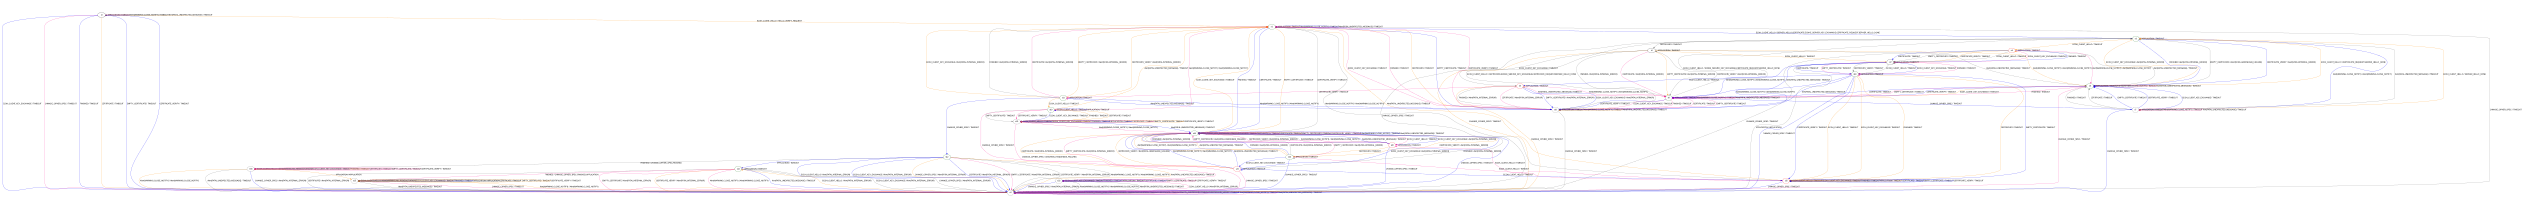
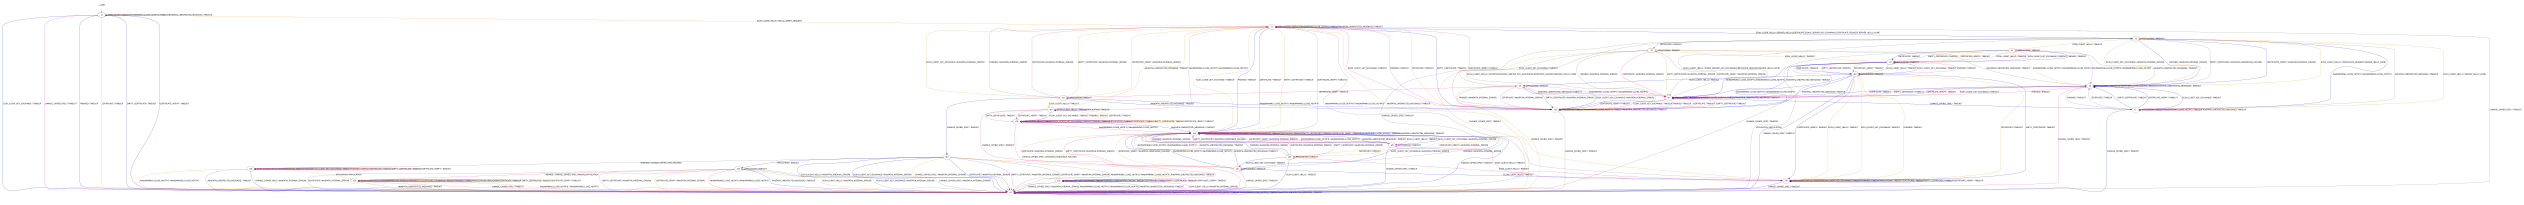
  digraph {
    fontname="Liberation Sans"
    node [color=darkgreen fontname="Liberation Sans" shape=hexagon]
    edge [color=blue fontname="Liberation Sans"]
    n1 [color=black label=s0 shape=octagon]
    n2 [label=s1 shape=octagon]
    n3 [color=gray40 label=s2]
    n4 [label=s3]
    n5 [label=s16 shape=octagon]
    n6 [color=red label=s4]
    n7 [label=s5 shape=octagon]
    n8 [color=black label=s6 shape=octagon]
    n9 [color=gray40 label=s7]
    n10 [color=red label=s20]
    n11 [color=black label=s17]
    n12 [label=s8]
    n13 [color=red label=s9]
    n14 [label=s23 shape=octagon]
    n15 [color=red label=s25]
    n16 [label=s18]
    n17 [color=gray40 label=s10]
    n18 [label=s11]
    n19 [color=red label=s24 shape=octagon]
    n20 [label=s12 shape=octagon]
    n21 [label=s19]
    n22 [color=gray40 label=s93 shape=octagon]
    n23 [label=s14]
    n24 [color=gray40 label=s21 shape=octagon]
    n25 [color=gray40 label=s22]
    n26 [color=gray40 label=s15]
+   __start0 [color=red shape=none]
    n1 -> n1 [color=gray40 label="APPLICATION / TIMEOUT"]
    n1 -> n1 [color=deeppink label="Alert(WARNING,CLOSE_NOTIFY) / TIMEOUT"]
    n1 -> n1 [color=gray40 label="Alert(FATAL,UNEXPECTED_MESSAGE) / TIMEOUT"]
    n1 -> n2 [color=darkorange label="ECDH_CLIENT_HELLO / HELLO_VERIFY_REQUEST"]
    n1 -> n3 [label="ECDH_CLIENT_KEY_EXCHANGE / TIMEOUT"]
    n1 -> n3 [color=deeppink label="CHANGE_CIPHER_SPEC / TIMEOUT"]
    n1 -> n3 [label="FINISHED / TIMEOUT"]
    n1 -> n3 [color=darkorange label="CERTIFICATE / TIMEOUT"]
    n1 -> n3 [label="EMPTY_CERTIFICATE / TIMEOUT"]
    n1 -> n3 [label="CERTIFICATE_VERIFY / TIMEOUT"]
    n2 -> n2 [label="APPLICATION / TIMEOUT"]
    n2 -> n2 [color=darkorange label="Alert(WARNING,CLOSE_NOTIFY) / TIMEOUT"]
    n2 -> n2 [label="Alert(FATAL,UNEXPECTED_MESSAGE) / TIMEOUT"]
    n2 -> n3 [color=gray40 label="CHANGE_CIPHER_SPEC / TIMEOUT"]
    n2 -> n4 [label="ECDH_CLIENT_HELLO / SERVER_HELLO,CERTIFICATE,ECDHE_SERVER_KEY_EXCHANGE,CERTIFICATE_REQUEST,SERVER_HELLO_DONE"]
    n2 -> n5 [color=darkorange label="ECDH_CLIENT_KEY_EXCHANGE / TIMEOUT"]
    n2 -> n5 [label="FINISHED / TIMEOUT"]
    n2 -> n5 [label="CERTIFICATE / TIMEOUT"]
    n2 -> n5 [color=darkorange label="EMPTY_CERTIFICATE / TIMEOUT"]
    n2 -> n5 [color=gray40 label="CERTIFICATE_VERIFY / TIMEOUT"]
    n3 -> n3 [label="ECDH_CLIENT_HELLO / TIMEOUT"]
    n3 -> n3 [color=gray40 label="ECDH_CLIENT_KEY_EXCHANGE / TIMEOUT"]
    n3 -> n3 [color=deeppink label="CHANGE_CIPHER_SPEC / TIMEOUT"]
    n3 -> n3 [label="FINISHED / TIMEOUT"]
    n3 -> n3 [color=gray40 label="APPLICATION / TIMEOUT"]
    n3 -> n3 [color=gray40 label="CERTIFICATE / TIMEOUT"]
    n3 -> n3 [color=deeppink label="EMPTY_CERTIFICATE / TIMEOUT"]
    n3 -> n3 [color=deeppink label="CERTIFICATE_VERIFY / TIMEOUT"]
    n3 -> n3 [label="Alert(WARNING,CLOSE_NOTIFY) / TIMEOUT"]
    n3 -> n3 [color=deeppink label="Alert(FATAL,UNEXPECTED_MESSAGE) / TIMEOUT"]
    n4 -> n3 [color=gray40 label="CHANGE_CIPHER_SPEC / TIMEOUT"]
    n4 -> n4 [color=gray40 label="APPLICATION / TIMEOUT"]
    n4 -> n6 [color=darkorange label="ECDH_CLIENT_HELLO / TIMEOUT"]
    n4 -> n7 [color=darkorange label="ECDH_CLIENT_KEY_EXCHANGE / Alert(FATAL,INTERNAL_ERROR)"]
    n4 -> n7 [label="FINISHED / Alert(FATAL,INTERNAL_ERROR)"]
    n4 -> n7 [color=gray40 label="EMPTY_CERTIFICATE / Alert(FATAL,HANDSHAKE_FAILURE)"]
    n4 -> n7 [label="CERTIFICATE_VERIFY / Alert(FATAL,INTERNAL_ERROR)"]
    n4 -> n8 [color=gray40 label="CERTIFICATE / TIMEOUT"]
    n4 -> n9 [label="Alert(WARNING,CLOSE_NOTIFY) / Alert(WARNING,CLOSE_NOTIFY)"]
    n4 -> n9 [color=gray40 label="Alert(FATAL,UNEXPECTED_MESSAGE) / TIMEOUT"]
    n5 -> n3 [label="CHANGE_CIPHER_SPEC / TIMEOUT"]
    n5 -> n5 [color=darkorange label="ECDH_CLIENT_KEY_EXCHANGE / TIMEOUT"]
    n5 -> n5 [color=darkorange label="FINISHED / TIMEOUT"]
    n5 -> n5 [color=deeppink label="APPLICATION / TIMEOUT"]
    n5 -> n5 [color=deeppink label="CERTIFICATE / TIMEOUT"]
    n5 -> n5 [color=darkorange label="EMPTY_CERTIFICATE / TIMEOUT"]
    n5 -> n5 [color=gray40 label="CERTIFICATE_VERIFY / TIMEOUT"]
    n5 -> n5 [color=deeppink label="Alert(WARNING,CLOSE_NOTIFY) / TIMEOUT"]
    n5 -> n5 [label="Alert(FATAL,UNEXPECTED_MESSAGE) / TIMEOUT"]
    n5 -> n10 [color=deeppink label="ECDH_CLIENT_HELLO / TIMEOUT"]
    n6 -> n3 [color=gray40 label="CHANGE_CIPHER_SPEC / TIMEOUT"]
    n6 -> n6 [color=darkorange label="APPLICATION / TIMEOUT"]
    n6 -> n7 [color=deeppink label="Alert(WARNING,CLOSE_NOTIFY) / Alert(WARNING,CLOSE_NOTIFY)"]
    n6 -> n7 [color=gray40 label="Alert(FATAL,UNEXPECTED_MESSAGE) / TIMEOUT"]
    n6 -> n11 [color=gray40 label="ECDH_CLIENT_HELLO / TIMEOUT"]
    n6 -> n11 [color=deeppink label="ECDH_CLIENT_KEY_EXCHANGE / TIMEOUT"]
    n6 -> n11 [label="FINISHED / TIMEOUT"]
    n6 -> n11 [label="CERTIFICATE / TIMEOUT"]
    n6 -> n11 [color=gray40 label="EMPTY_CERTIFICATE / TIMEOUT"]
    n6 -> n11 [color=darkorange label="CERTIFICATE_VERIFY / TIMEOUT"]
    n7 -> n3 [color=deeppink label="CHANGE_CIPHER_SPEC / TIMEOUT"]
    n7 -> n4 [color=darkorange label="ECDH_CLIENT_HELLO / CERTIFICATE_REQUEST,SERVER_HELLO_DONE"]
    n7 -> n7 [label="APPLICATION / TIMEOUT"]
    n7 -> n7 [color=gray40 label="Alert(WARNING,CLOSE_NOTIFY) / TIMEOUT"]
    n7 -> n7 [color=deeppink label="Alert(FATAL,UNEXPECTED_MESSAGE) / TIMEOUT"]
    n7 -> n12 [color=darkorange label="ECDH_CLIENT_KEY_EXCHANGE / TIMEOUT"]
    n7 -> n12 [color=deeppink label="FINISHED / TIMEOUT"]
    n7 -> n12 [label="CERTIFICATE / TIMEOUT"]
    n7 -> n12 [color=deeppink label="EMPTY_CERTIFICATE / TIMEOUT"]
    n7 -> n12 [label="CERTIFICATE_VERIFY / TIMEOUT"]
    n8 -> n3 [color=darkorange label="CHANGE_CIPHER_SPEC / TIMEOUT"]
    n8 -> n7 [color=darkorange label="Alert(WARNING,CLOSE_NOTIFY) / Alert(WARNING,CLOSE_NOTIFY)"]
    n8 -> n7 [color=gray40 label="Alert(FATAL,UNEXPECTED_MESSAGE) / TIMEOUT"]
    n8 -> n8 [color=gray40 label="APPLICATION / TIMEOUT"]
    n8 -> n11 [color=darkorange label="ECDH_CLIENT_HELLO / TIMEOUT"]
    n8 -> n12 [color=gray40 label="FINISHED / Alert(FATAL,INTERNAL_ERROR)"]
    n8 -> n12 [color=deeppink label="CERTIFICATE / Alert(FATAL,INTERNAL_ERROR)"]
    n8 -> n12 [color=darkorange label="EMPTY_CERTIFICATE / Alert(FATAL,INTERNAL_ERROR)"]
    n8 -> n12 [color=gray40 label="CERTIFICATE_VERIFY / Alert(FATAL,INTERNAL_ERROR)"]
    n8 -> n13 [color=gray40 label="ECDH_CLIENT_KEY_EXCHANGE / TIMEOUT"]
    n9 -> n3 [label="CHANGE_CIPHER_SPEC / TIMEOUT"]
    n9 -> n4 [color=darkorange label="ECDH_CLIENT_HELLO / SERVER_HELLO_DONE"]
    n9 -> n7 [label="ECDH_CLIENT_KEY_EXCHANGE / TIMEOUT"]
    n9 -> n7 [color=gray40 label="FINISHED / TIMEOUT"]
    n9 -> n7 [color=gray40 label="CERTIFICATE / TIMEOUT"]
    n9 -> n7 [label="EMPTY_CERTIFICATE / TIMEOUT"]
    n9 -> n7 [label="CERTIFICATE_VERIFY / TIMEOUT"]
    n9 -> n9 [color=darkorange label="APPLICATION / TIMEOUT"]
    n9 -> n9 [color=gray40 label="Alert(WARNING,CLOSE_NOTIFY) / TIMEOUT"]
    n9 -> n9 [color=deeppink label="Alert(FATAL,UNEXPECTED_MESSAGE) / TIMEOUT"]
    n10 -> n3 [label="CHANGE_CIPHER_SPEC / TIMEOUT"]
    n10 -> n5 [label="ECDH_CLIENT_KEY_EXCHANGE / Alert(FATAL,INTERNAL_ERROR)"]
    n10 -> n5 [label="FINISHED / Alert(FATAL,INTERNAL_ERROR)"]
    n10 -> n5 [color=deeppink label="EMPTY_CERTIFICATE / Alert(FATAL,HANDSHAKE_FAILURE)"]
    n10 -> n5 [color=deeppink label="CERTIFICATE_VERIFY / Alert(FATAL,INTERNAL_ERROR)"]
    n10 -> n5 [color=gray40 label="Alert(WARNING,CLOSE_NOTIFY) / Alert(WARNING,CLOSE_NOTIFY)"]
    n10 -> n5 [label="Alert(FATAL,UNEXPECTED_MESSAGE) / TIMEOUT"]
    n10 -> n10 [color=deeppink label="APPLICATION / TIMEOUT"]
    n10 -> n14 [color=darkorange label="CERTIFICATE / TIMEOUT"]
    n10 -> n15 [color=deeppink label="ECDH_CLIENT_HELLO / TIMEOUT"]
    n11 -> n3 [color=gray40 label="APPLICATION / APPLICATION"]
    n11 -> n11 [color=gray40 label="APPLICATION / TIMEOUT"]
    n11 -> n12 [label="Alert(WARNING,CLOSE_NOTIFY) / Alert(WARNING,CLOSE_NOTIFY)"]
    n11 -> n12 [label="Alert(FATAL,UNEXPECTED_MESSAGE) / TIMEOUT"]
    n11 -> n16 [color=gray40 label="ECDH_CLIENT_HELLO / TIMEOUT"]
    n11 -> n16 [label="ECDH_CLIENT_KEY_EXCHANGE / TIMEOUT"]
    n11 -> n16 [color=deeppink label="FINISHED / TIMEOUT"]
    n11 -> n16 [label="CERTIFICATE / TIMEOUT"]
    n11 -> n16 [color=deeppink label="EMPTY_CERTIFICATE / TIMEOUT"]
    n11 -> n16 [color=gray40 label="CERTIFICATE_VERIFY / TIMEOUT"]
    n12 -> n4 [color=gray40 label="ECDH_CLIENT_HELLO / ECDHE_SERVER_KEY_EXCHANGE,CERTIFICATE_REQUEST,SERVER_HELLO_DONE"]
    n12 -> n9 [label="CHANGE_CIPHER_SPEC / TIMEOUT"]
    n12 -> n12 [color=deeppink label="APPLICATION / TIMEOUT"]
    n12 -> n12 [label="Alert(WARNING,CLOSE_NOTIFY) / TIMEOUT"]
    n12 -> n12 [color=deeppink label="Alert(FATAL,UNEXPECTED_MESSAGE) / TIMEOUT"]
    n12 -> n17 [color=deeppink label="ECDH_CLIENT_KEY_EXCHANGE / TIMEOUT"]
    n12 -> n17 [color=deeppink label="FINISHED / TIMEOUT"]
    n12 -> n17 [color=deeppink label="CERTIFICATE / TIMEOUT"]
    n12 -> n17 [color=deeppink label="EMPTY_CERTIFICATE / TIMEOUT"]
    n12 -> n17 [label="CERTIFICATE_VERIFY / TIMEOUT"]
    n13 -> n3 [color=darkorange label="CHANGE_CIPHER_SPEC / TIMEOUT"]
    n13 -> n12 [color=deeppink label="Alert(WARNING,CLOSE_NOTIFY) / Alert(WARNING,CLOSE_NOTIFY)"]
    n13 -> n12 [color=deeppink label="Alert(FATAL,UNEXPECTED_MESSAGE) / TIMEOUT"]
    n13 -> n13 [color=darkorange label="APPLICATION / TIMEOUT"]
    n13 -> n17 [label="ECDH_CLIENT_KEY_EXCHANGE / Alert(FATAL,INTERNAL_ERROR)"]
    n13 -> n17 [color=gray40 label="FINISHED / Alert(FATAL,INTERNAL_ERROR)"]
    n13 -> n17 [color=deeppink label="CERTIFICATE / Alert(FATAL,INTERNAL_ERROR)"]
    n13 -> n17 [label="EMPTY_CERTIFICATE / Alert(FATAL,INTERNAL_ERROR)"]
    n13 -> n18 [color=deeppink label="CERTIFICATE_VERIFY / TIMEOUT"]
-   n14 -> n3 [label="CHANGE_CIPHER_SPEC / TIMEOUT"]
+   n14 -> n3 [label="ECDH_CLIENT_HELLO / TIMEOUT"]
    n14 -> n5 [label="FINISHED / Alert(FATAL,INTERNAL_ERROR)"]
    n14 -> n5 [color=gray40 label="CERTIFICATE / Alert(FATAL,INTERNAL_ERROR)"]
    n14 -> n5 [color=deeppink label="EMPTY_CERTIFICATE / Alert(FATAL,INTERNAL_ERROR)"]
    n14 -> n5 [color=darkorange label="CERTIFICATE_VERIFY / Alert(FATAL,INTERNAL_ERROR)"]
    n14 -> n5 [color=darkorange label="Alert(WARNING,CLOSE_NOTIFY) / Alert(WARNING,CLOSE_NOTIFY)"]
    n14 -> n5 [color=darkorange label="Alert(FATAL,UNEXPECTED_MESSAGE) / TIMEOUT"]
    n14 -> n14 [color=gray40 label="APPLICATION / TIMEOUT"]
    n14 -> n15 [color=deeppink label="ECDH_CLIENT_HELLO / TIMEOUT"]
    n14 -> n19 [label="ECDH_CLIENT_KEY_EXCHANGE / TIMEOUT"]
    n15 -> n2 [color=gray40 label="Alert(WARNING,CLOSE_NOTIFY) / Alert(WARNING,CLOSE_NOTIFY)"]
    n15 -> n2 [color=darkorange label="Alert(FATAL,UNEXPECTED_MESSAGE) / TIMEOUT"]
    n15 -> n3 [label="CHANGE_CIPHER_SPEC / TIMEOUT"]
    n15 -> n15 [color=darkorange label="ECDH_CLIENT_HELLO / TIMEOUT"]
    n15 -> n15 [color=darkorange label="ECDH_CLIENT_KEY_EXCHANGE / TIMEOUT"]
    n15 -> n15 [color=darkorange label="FINISHED / TIMEOUT"]
    n15 -> n15 [color=gray40 label="APPLICATION / TIMEOUT"]
    n15 -> n15 [color=darkorange label="CERTIFICATE / TIMEOUT"]
    n15 -> n15 [label="EMPTY_CERTIFICATE / TIMEOUT"]
    n15 -> n15 [label="CERTIFICATE_VERIFY / TIMEOUT"]
    n16 -> n3 [label="CHANGE_CIPHER_SPEC / TIMEOUT"]
    n16 -> n13 [label="ECDH_CLIENT_HELLO / TIMEOUT"]
    n16 -> n15 [color=darkorange label="ECDH_CLIENT_HELLO / TIMEOUT"]
    n16 -> n15 [color=darkorange label="ECDH_CLIENT_KEY_EXCHANGE / TIMEOUT"]
    n16 -> n15 [color=darkorange label="FINISHED / TIMEOUT"]
    n16 -> n15 [color=darkorange label="CERTIFICATE / TIMEOUT"]
    n16 -> n15 [label="EMPTY_CERTIFICATE / TIMEOUT"]
    n16 -> n15 [label="CERTIFICATE_VERIFY / TIMEOUT"]
    n16 -> n16 [color=deeppink label="APPLICATION / TIMEOUT"]
    n16 -> n17 [label="Alert(WARNING,CLOSE_NOTIFY) / Alert(WARNING,CLOSE_NOTIFY)"]
    n16 -> n17 [label="Alert(FATAL,UNEXPECTED_MESSAGE) / TIMEOUT"]
    n17 -> n2 [color=deeppink label="ECDH_CLIENT_KEY_EXCHANGE / TIMEOUT"]
    n17 -> n2 [color=deeppink label="FINISHED / TIMEOUT"]
    n17 -> n2 [color=darkorange label="CERTIFICATE / TIMEOUT"]
    n17 -> n2 [label="EMPTY_CERTIFICATE / TIMEOUT"]
    n17 -> n2 [color=deeppink label="CERTIFICATE_VERIFY / TIMEOUT"]
    n17 -> n3 [color=gray40 label="CHANGE_CIPHER_SPEC / TIMEOUT"]
    n17 -> n4 [color=gray40 label="ECDH_CLIENT_HELLO / CERTIFICATE,ECDHE_SERVER_KEY_EXCHANGE,CERTIFICATE_REQUEST,SERVER_HELLO_DONE"]
    n17 -> n17 [label="APPLICATION / TIMEOUT"]
    n17 -> n17 [color=gray40 label="Alert(WARNING,CLOSE_NOTIFY) / TIMEOUT"]
    n17 -> n17 [color=darkorange label="Alert(FATAL,UNEXPECTED_MESSAGE) / TIMEOUT"]
    n18 -> n2 [color=darkorange label="ECDH_CLIENT_KEY_EXCHANGE / Alert(FATAL,INTERNAL_ERROR)"]
    n18 -> n2 [color=gray40 label="FINISHED / Alert(FATAL,INTERNAL_ERROR)"]
    n18 -> n2 [color=deeppink label="CERTIFICATE / Alert(FATAL,INTERNAL_ERROR)"]
    n18 -> n2 [color=darkorange label="EMPTY_CERTIFICATE / Alert(FATAL,INTERNAL_ERROR)"]
    n18 -> n2 [color=darkorange label="CERTIFICATE_VERIFY / Alert(FATAL,INTERNAL_ERROR)"]
    n18 -> n17 [label="Alert(WARNING,CLOSE_NOTIFY) / Alert(WARNING,CLOSE_NOTIFY)"]
    n18 -> n17 [label="Alert(FATAL,UNEXPECTED_MESSAGE) / TIMEOUT"]
    n18 -> n18 [color=deeppink label="APPLICATION / TIMEOUT"]
    n18 -> n20 [label="CHANGE_CIPHER_SPEC / TIMEOUT"]
    n18 -> n21 [color=darkorange label="ECDH_CLIENT_HELLO / TIMEOUT"]
    n19 -> n3 [color=deeppink label="CHANGE_CIPHER_SPEC / TIMEOUT"]
    n19 -> n5 [label="ECDH_CLIENT_KEY_EXCHANGE / Alert(FATAL,INTERNAL_ERROR)"]
    n19 -> n5 [color=gray40 label="FINISHED / Alert(FATAL,INTERNAL_ERROR)"]
    n19 -> n5 [color=darkorange label="CERTIFICATE / Alert(FATAL,INTERNAL_ERROR)"]
    n19 -> n5 [color=deeppink label="EMPTY_CERTIFICATE / Alert(FATAL,INTERNAL_ERROR)"]
    n19 -> n5 [color=darkorange label="CERTIFICATE_VERIFY / Alert(FATAL,HANDSHAKE_FAILURE)"]
    n19 -> n5 [label="Alert(WARNING,CLOSE_NOTIFY) / Alert(WARNING,CLOSE_NOTIFY)"]
    n19 -> n5 [label="Alert(FATAL,UNEXPECTED_MESSAGE) / TIMEOUT"]
    n19 -> n15 [label="ECDH_CLIENT_HELLO / TIMEOUT"]
    n19 -> n19 [label="APPLICATION / TIMEOUT"]
    n20 -> n3 [label="ECDH_CLIENT_HELLO / Alert(FATAL,INTERNAL_ERROR)"]
    n20 -> n3 [label="ECDH_CLIENT_KEY_EXCHANGE / Alert(FATAL,INTERNAL_ERROR)"]
    n20 -> n3 [color=darkorange label="CHANGE_CIPHER_SPEC / Alert(FATAL,INTERNAL_ERROR)"]
    n20 -> n3 [label="CERTIFICATE / Alert(FATAL,INTERNAL_ERROR)"]
    n20 -> n3 [color=deeppink label="EMPTY_CERTIFICATE / Alert(FATAL,INTERNAL_ERROR)"]
    n20 -> n3 [color=gray40 label="CERTIFICATE_VERIFY / Alert(FATAL,INTERNAL_ERROR)"]
    n20 -> n3 [color=gray40 label="Alert(WARNING,CLOSE_NOTIFY) / Alert(WARNING,CLOSE_NOTIFY)"]
    n20 -> n3 [color=darkorange label="Alert(FATAL,UNEXPECTED_MESSAGE) / TIMEOUT"]
    n20 -> n22 [color=gray40 label="FINISHED / CHANGE_CIPHER_SPEC,FINISHED"]
    n20 -> n23 [label="APPLICATION / TIMEOUT"]
    n21 -> n2 [color=deeppink label="Alert(WARNING,CLOSE_NOTIFY) / Alert(WARNING,CLOSE_NOTIFY)"]
    n21 -> n2 [color=darkorange label="Alert(FATAL,UNEXPECTED_MESSAGE) / TIMEOUT"]
    n21 -> n21 [color=deeppink label="ECDH_CLIENT_HELLO / TIMEOUT"]
    n21 -> n21 [label="APPLICATION / TIMEOUT"]
    n21 -> n24 [label="ECDH_CLIENT_KEY_EXCHANGE / TIMEOUT"]
    n21 -> n24 [color=darkorange label="FINISHED / TIMEOUT"]
    n21 -> n24 [color=darkorange label="CERTIFICATE / TIMEOUT"]
    n21 -> n24 [color=gray40 label="EMPTY_CERTIFICATE / TIMEOUT"]
    n21 -> n24 [color=deeppink label="CERTIFICATE_VERIFY / TIMEOUT"]
    n21 -> n25 [color=deeppink label="CHANGE_CIPHER_SPEC / TIMEOUT"]
    n22 -> n3 [label="CHANGE_CIPHER_SPEC / Alert(FATAL,INTERNAL_ERROR)"]
    n22 -> n3 [color=darkorange label="Alert(WARNING,CLOSE_NOTIFY) / Alert(WARNING,CLOSE_NOTIFY)"]
    n22 -> n3 [color=gray40 label="Alert(FATAL,UNEXPECTED_MESSAGE) / TIMEOUT"]
    n22 -> n22 [color=deeppink label="ECDH_CLIENT_HELLO / Alert(WARNING,NO_RENEGOTIATION)"]
    n22 -> n22 [color=gray40 label="ECDH_CLIENT_KEY_EXCHANGE / TIMEOUT"]
    n22 -> n22 [label="FINISHED / TIMEOUT"]
    n22 -> n22 [color=darkorange label="CERTIFICATE / TIMEOUT"]
    n22 -> n22 [color=deeppink label="EMPTY_CERTIFICATE / TIMEOUT"]
    n22 -> n22 [color=deeppink label="CERTIFICATE_VERIFY / TIMEOUT"]
    n22 -> n26 [color=darkorange label="APPLICATION / APPLICATION"]
    n23 -> n3 [color=darkorange label="ECDH_CLIENT_HELLO / Alert(FATAL,INTERNAL_ERROR)"]
    n23 -> n3 [color=gray40 label="ECDH_CLIENT_KEY_EXCHANGE / Alert(FATAL,INTERNAL_ERROR)"]
    n23 -> n3 [color=gray40 label="CHANGE_CIPHER_SPEC / Alert(FATAL,INTERNAL_ERROR)"]
    n23 -> n3 [color=gray40 label="CERTIFICATE / Alert(FATAL,INTERNAL_ERROR)"]
    n23 -> n3 [color=deeppink label="EMPTY_CERTIFICATE / Alert(FATAL,INTERNAL_ERROR)"]
    n23 -> n3 [color=darkorange label="CERTIFICATE_VERIFY / Alert(FATAL,INTERNAL_ERROR)"]
    n23 -> n3 [color=deeppink label="Alert(WARNING,CLOSE_NOTIFY) / Alert(WARNING,CLOSE_NOTIFY)"]
    n23 -> n3 [label="Alert(FATAL,UNEXPECTED_MESSAGE) / TIMEOUT"]
    n23 -> n23 [color=darkorange label="APPLICATION / TIMEOUT"]
    n23 -> n26 [color=deeppink label="FINISHED / CHANGE_CIPHER_SPEC,FINISHED,APPLICATION"]
    n24 -> n3 [color=deeppink label="CHANGE_CIPHER_SPEC / Alert(FATAL,HANDSHAKE_FAILURE)"]
    n24 -> n5 [color=deeppink label="Alert(WARNING,CLOSE_NOTIFY) / Alert(WARNING,CLOSE_NOTIFY)"]
    n24 -> n5 [label="Alert(FATAL,UNEXPECTED_MESSAGE) / TIMEOUT"]
    n24 -> n24 [label="ECDH_CLIENT_HELLO / TIMEOUT"]
    n24 -> n24 [label="ECDH_CLIENT_KEY_EXCHANGE / TIMEOUT"]
    n24 -> n24 [color=darkorange label="FINISHED / TIMEOUT"]
    n24 -> n24 [label="APPLICATION / TIMEOUT"]
    n24 -> n24 [label="CERTIFICATE / TIMEOUT"]
    n24 -> n24 [color=deeppink label="EMPTY_CERTIFICATE / TIMEOUT"]
    n24 -> n24 [color=darkorange label="CERTIFICATE_VERIFY / TIMEOUT"]
    n25 -> n3 [color=deeppink label="ECDH_CLIENT_HELLO / Alert(FATAL,INTERNAL_ERROR)"]
    n25 -> n3 [label="CHANGE_CIPHER_SPEC / Alert(FATAL,INTERNAL_ERROR)"]
    n25 -> n3 [color=gray40 label="Alert(WARNING,CLOSE_NOTIFY) / Alert(WARNING,CLOSE_NOTIFY)"]
    n25 -> n3 [color=gray40 label="Alert(FATAL,UNEXPECTED_MESSAGE) / TIMEOUT"]
    n25 -> n25 [color=gray40 label="ECDH_CLIENT_KEY_EXCHANGE / TIMEOUT"]
    n25 -> n25 [color=gray40 label="FINISHED / TIMEOUT"]
    n25 -> n25 [label="APPLICATION / TIMEOUT"]
    n25 -> n25 [color=gray40 label="CERTIFICATE / TIMEOUT"]
    n25 -> n25 [label="EMPTY_CERTIFICATE / TIMEOUT"]
    n25 -> n25 [color=deeppink label="CERTIFICATE_VERIFY / TIMEOUT"]
    n26 -> n3 [color=deeppink label="CHANGE_CIPHER_SPEC / TIMEOUT"]
    n26 -> n3 [color=darkorange label="Alert(WARNING,CLOSE_NOTIFY) / Alert(WARNING,CLOSE_NOTIFY)"]
    n26 -> n3 [color=gray40 label="Alert(FATAL,UNEXPECTED_MESSAGE) / TIMEOUT"]
    n26 -> n26 [color=gray40 label="ECDH_CLIENT_HELLO / Alert(WARNING,NO_RENEGOTIATION)"]
    n26 -> n26 [color=gray40 label="ECDH_CLIENT_KEY_EXCHANGE / TIMEOUT"]
    n26 -> n26 [color=darkorange label="FINISHED / TIMEOUT"]
    n26 -> n26 [label="APPLICATION / APPLICATION"]
    n26 -> n26 [color=gray40 label="CERTIFICATE / TIMEOUT"]
    n26 -> n26 [color=gray40 label="EMPTY_CERTIFICATE / TIMEOUT"]
    n26 -> n26 [color=darkorange label="CERTIFICATE_VERIFY / TIMEOUT"]
+   __start0 -> n1 [color=darkorange]
  }
